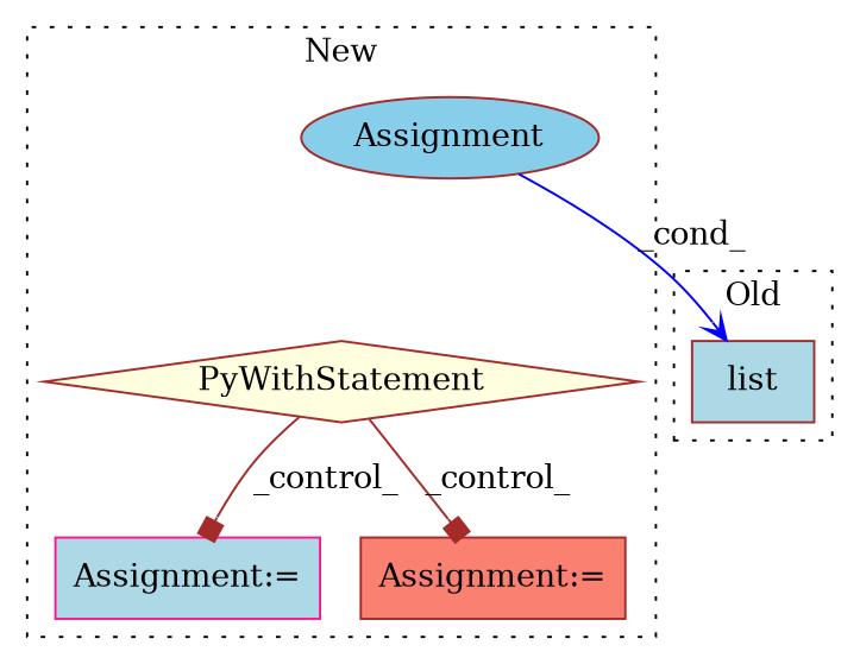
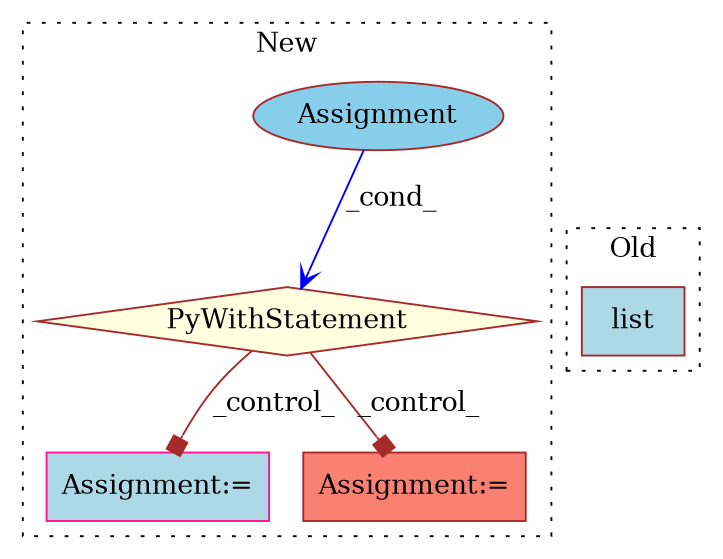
  digraph {
    node [a=7 color=brown fillcolor=lightblue shape=box style=filled]
    edge [arrowhead=box color=brown]
    n1 [a=104 fillcolor=lightyellow l="10,2" label=PyWithStatement s="2989,3029" shape=diamond]
    n2 [color=deeppink l=1 label="Assignment:=" s=3102]
    n3 [a=42 fillcolor=skyblue label=Assignment shape=ellipse]
    n4 [fillcolor=salmon l=4 label="Assignment:=" s=3043]
    n5 [a=32 l="5,1" label=list s="1707,1754"]
    subgraph cluster_1 {
      label=New
      style=dotted
      n1
      n2
      n3
      n4
    }
    subgraph cluster_2 {
      label=Old
      style=dotted
      n5
    }
    n1 -> n2 [label=_control_]
    n1 -> n4 [label=_control_]
-   n3 -> n5 [arrowhead=vee color=blue label=_cond_]
+   n3 -> n1 [arrowhead=vee color=blue label=_cond_]
  }
